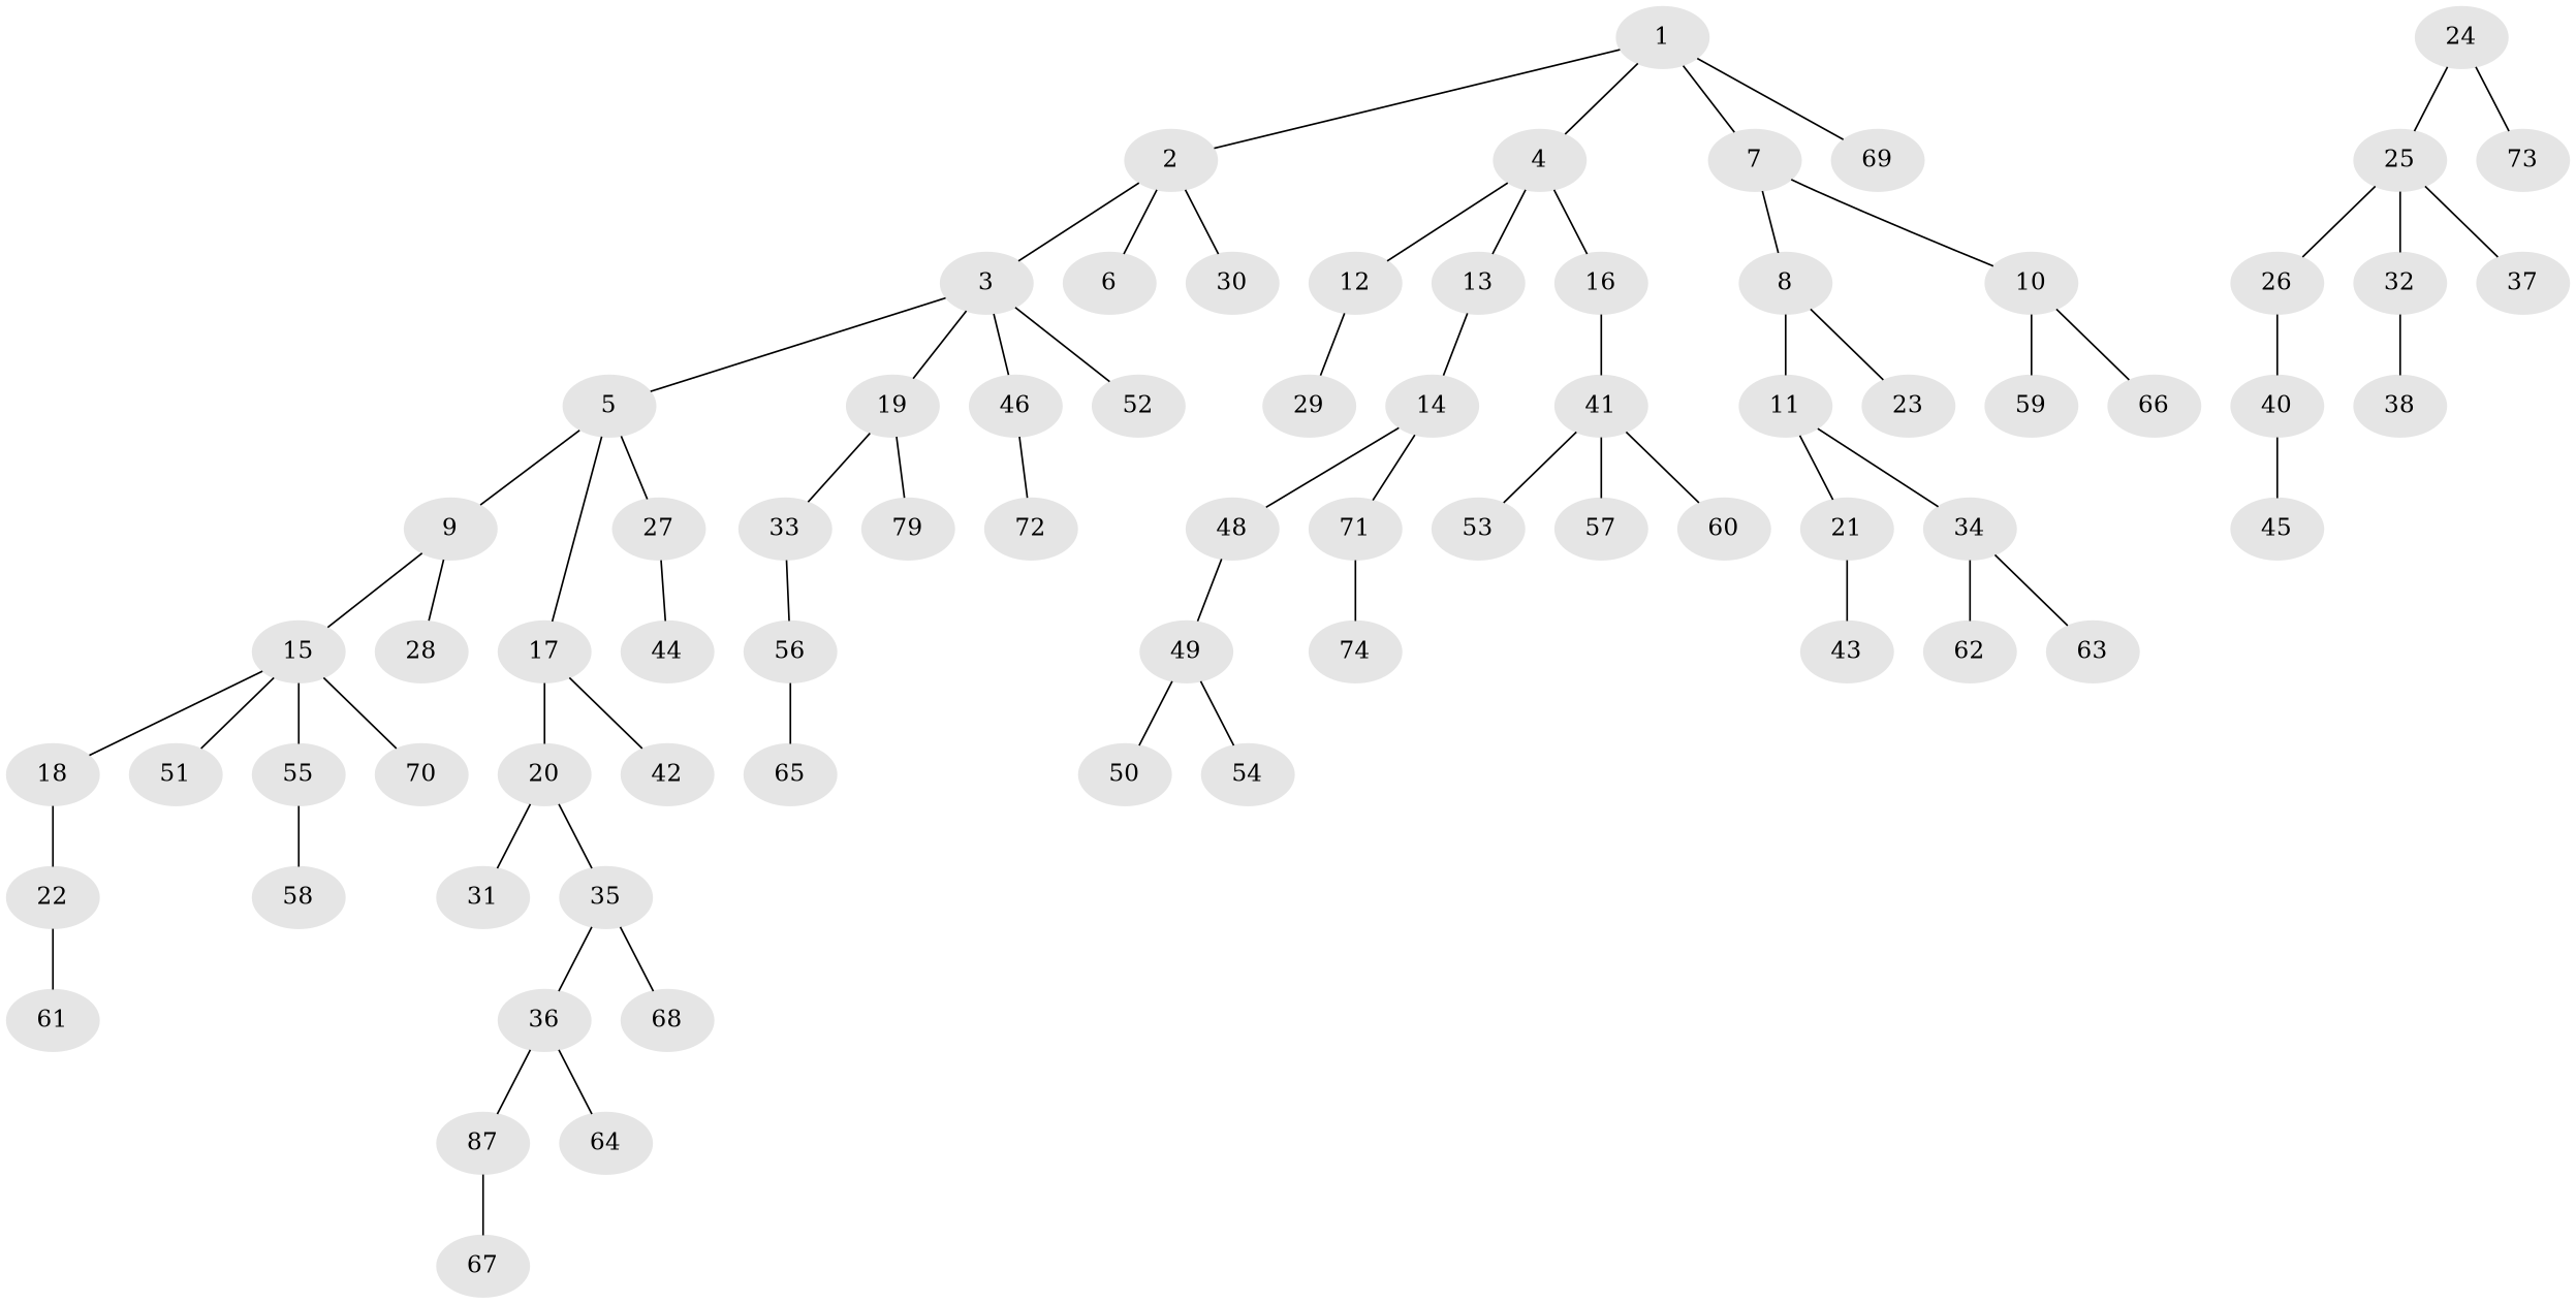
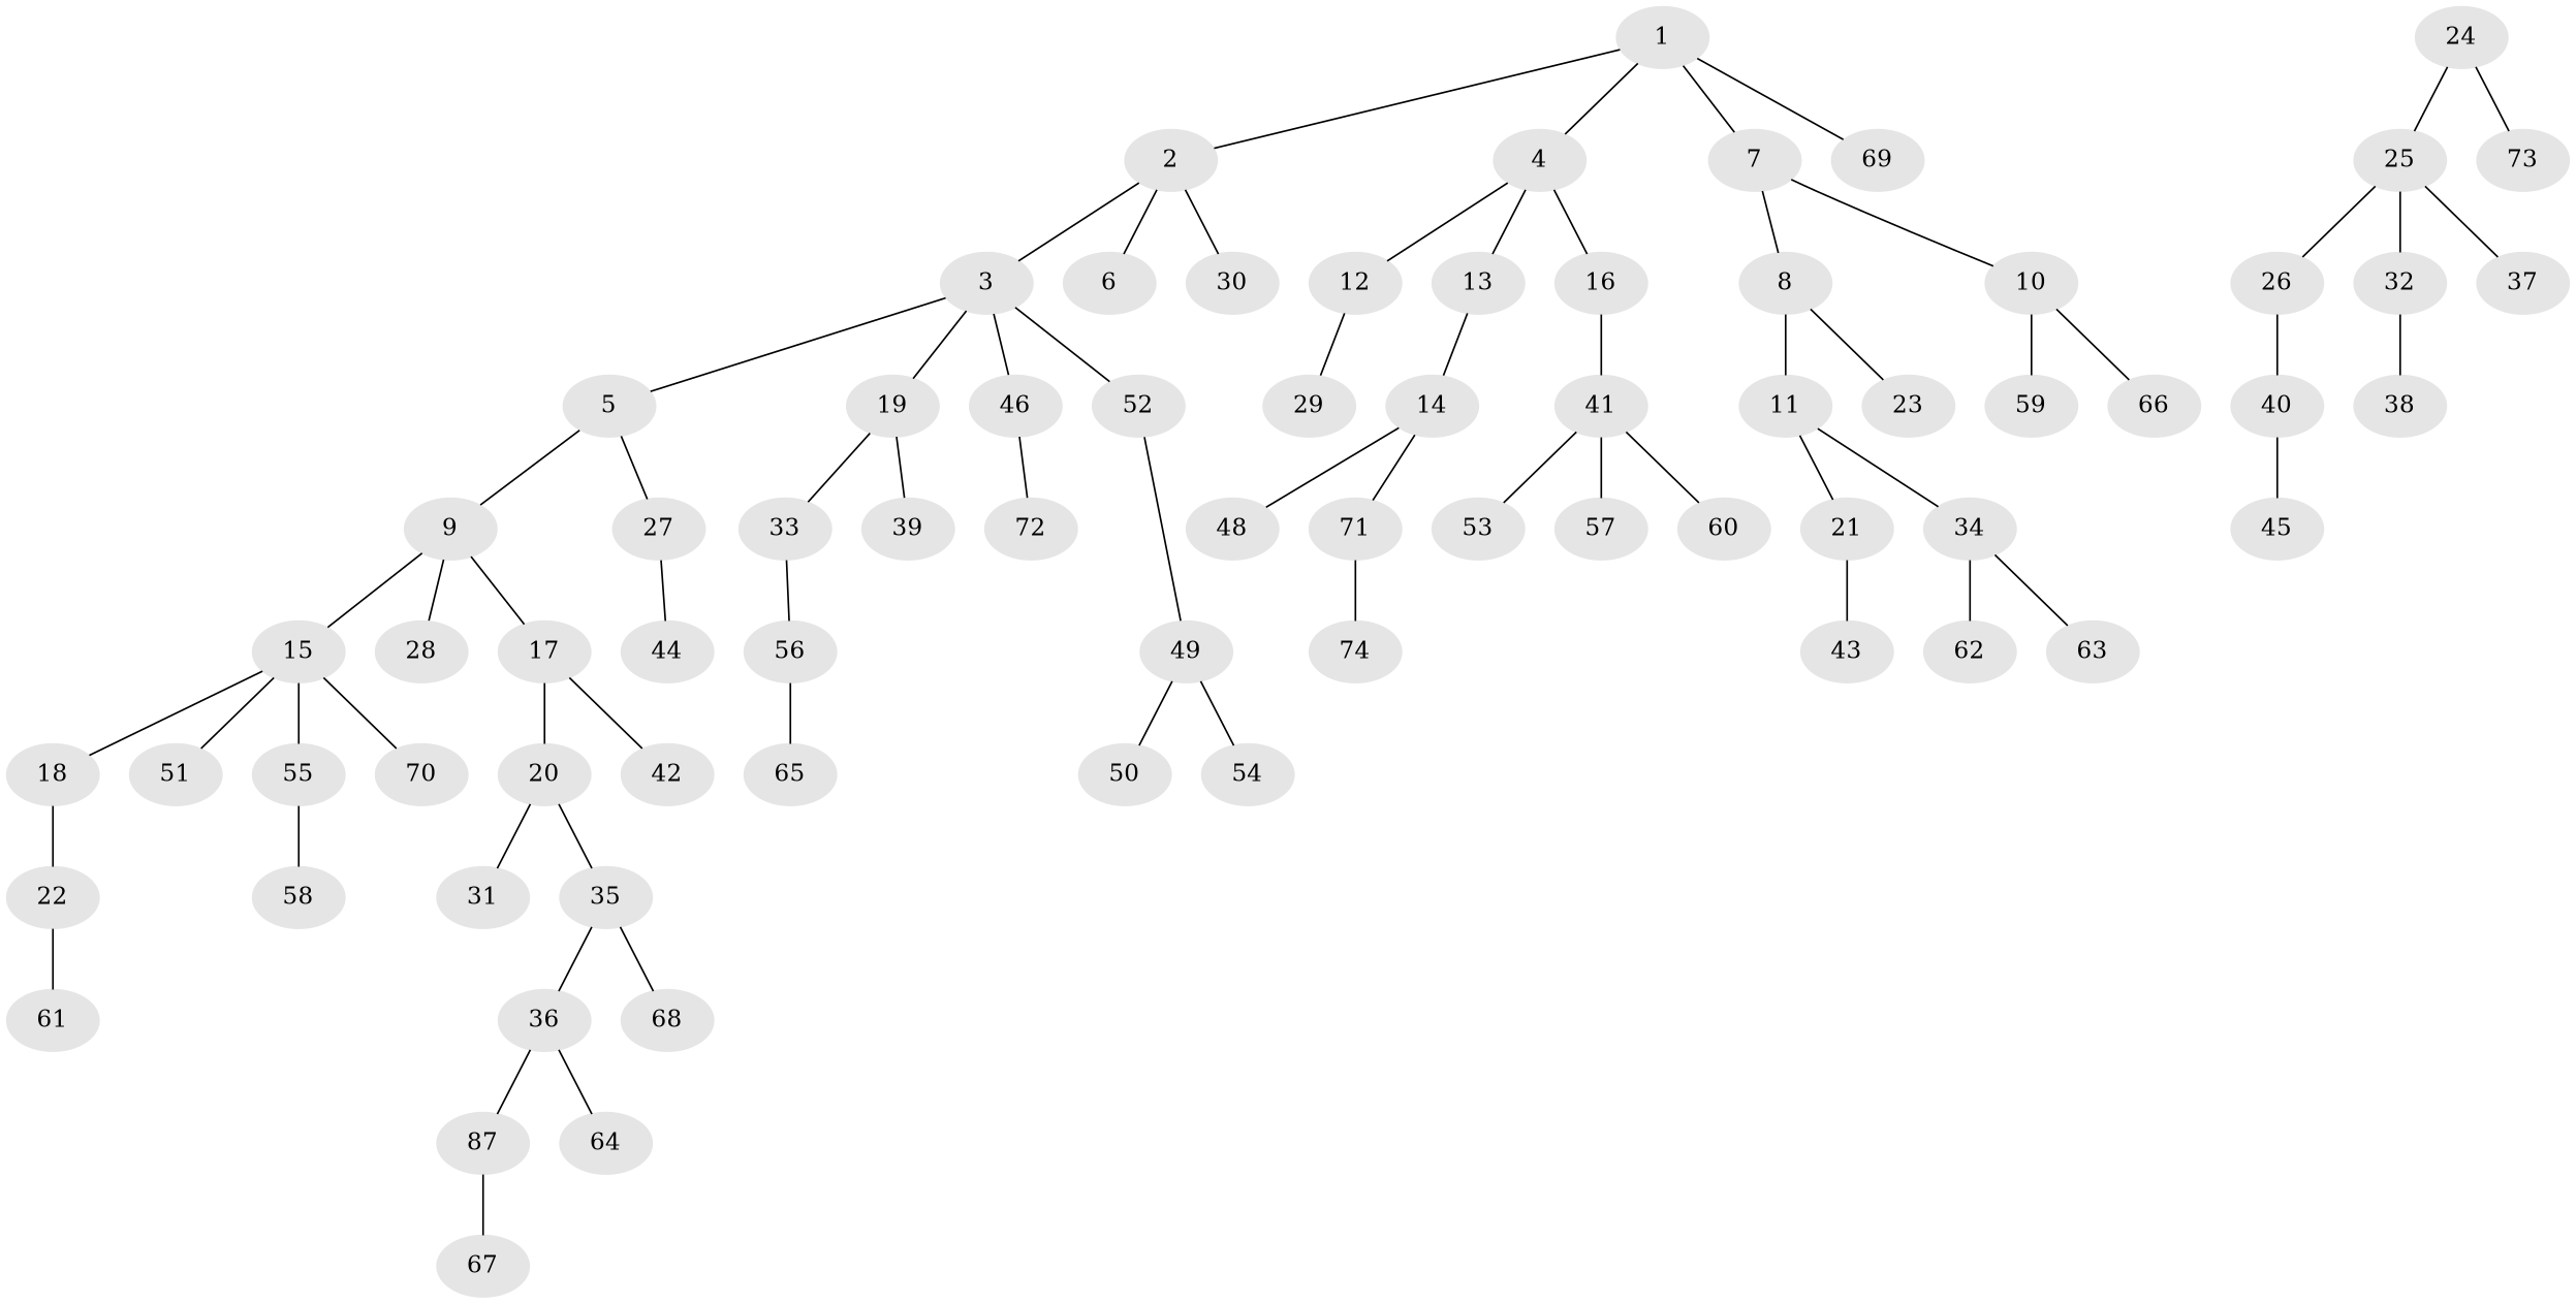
  graph {
    node [color=gray90 style=filled]
    1
    2
    4
    7
    69
    3
    6
    30
    12
    13
    16
    8
    10
    5
    19
    46
    52
    9
    27
    33
-   39 [label=79]
+   39
    72
    29
    14
    41
    15
    17
    28
    44
    11
    23
    59
    66
    21
    34
    18
    51
    55
    70
    20
    42
    24
    25
    73
    43
    62
    63
    48
    71
    49
    74
    22
    58
    53
    57
    60
    31
    35
    61
    56
    36
    68
    26
    32
    37
    40
    38
    45
    65
    n70 [label=87]
    64
    67
    50
    54
    1 -- 2
    1 -- 4
    1 -- 7
    1 -- 69
    2 -- 3
    2 -- 6
    2 -- 30
    4 -- 12
    4 -- 13
    4 -- 16
    7 -- 8
    7 -- 10
    3 -- 5
    3 -- 19
    3 -- 46
    3 -- 52
    12 -- 29
    13 -- 14
    16 -- 41
    8 -- 11
    8 -- 23
    10 -- 59
    10 -- 66
    5 -- 9
    5 -- 27
    19 -- 33
    19 -- 39
    46 -- 72
    9 -- 15
-   5 -- 17
+   9 -- 17
    9 -- 28
    27 -- 44
    33 -- 56
    14 -- 48
    14 -- 71
    41 -- 53
    41 -- 57
    41 -- 60
    15 -- 18
    15 -- 51
    15 -- 55
    15 -- 70
    17 -- 20
    17 -- 42
    11 -- 21
    11 -- 34
    21 -- 43
    34 -- 62
    34 -- 63
    18 -- 22
    55 -- 58
    20 -- 31
    20 -- 35
    24 -- 25
    24 -- 73
    25 -- 26
    25 -- 32
    25 -- 37
-   48 -- 49
+   52 -- 49
    71 -- 74
    49 -- 50
    49 -- 54
    22 -- 61
    35 -- 36
    35 -- 68
    56 -- 65
    36 -- n70
    36 -- 64
    26 -- 40
    32 -- 38
    40 -- 45
    n70 -- 67
  }
